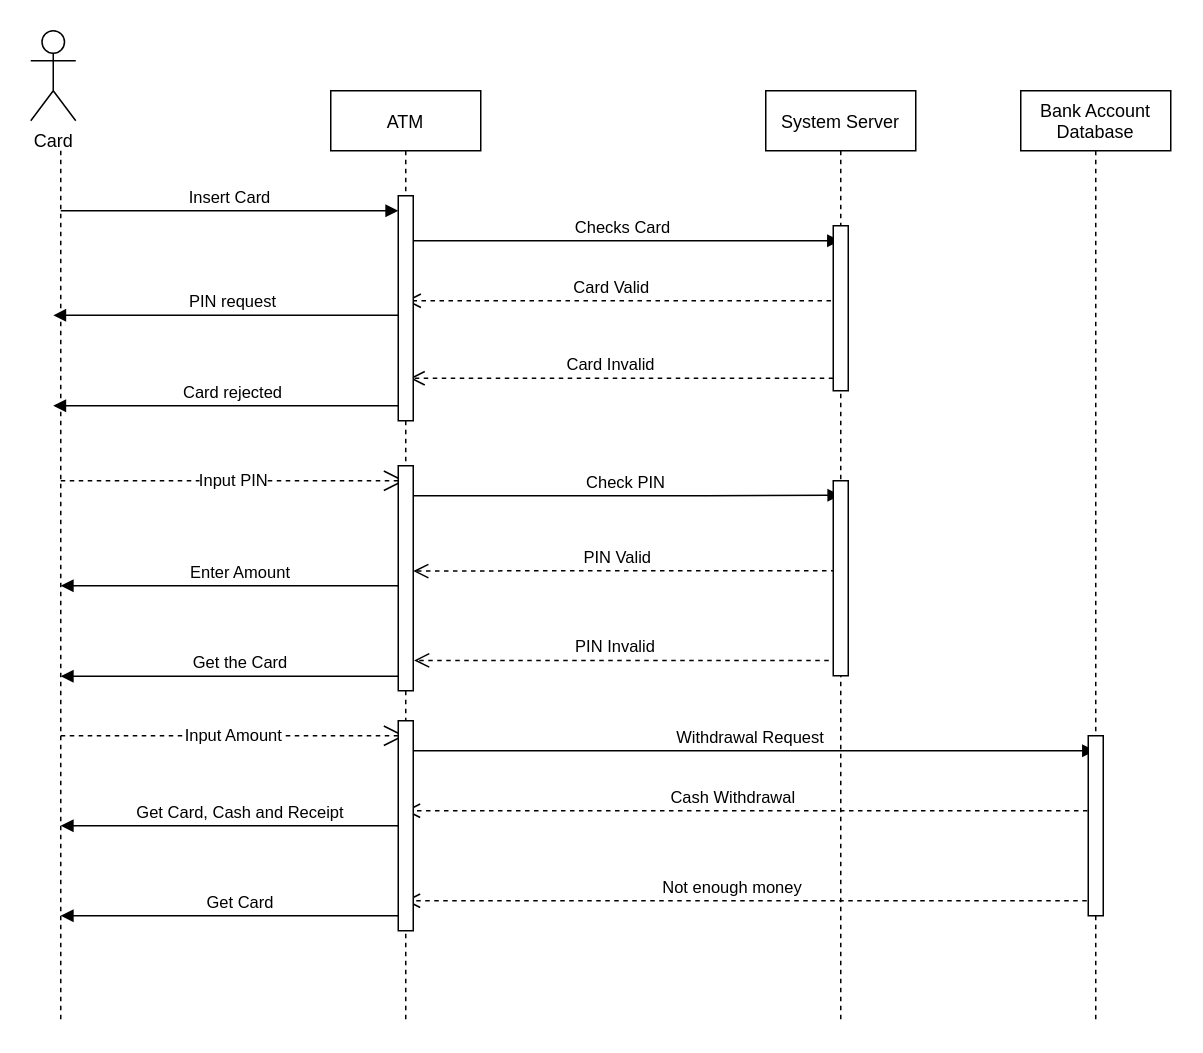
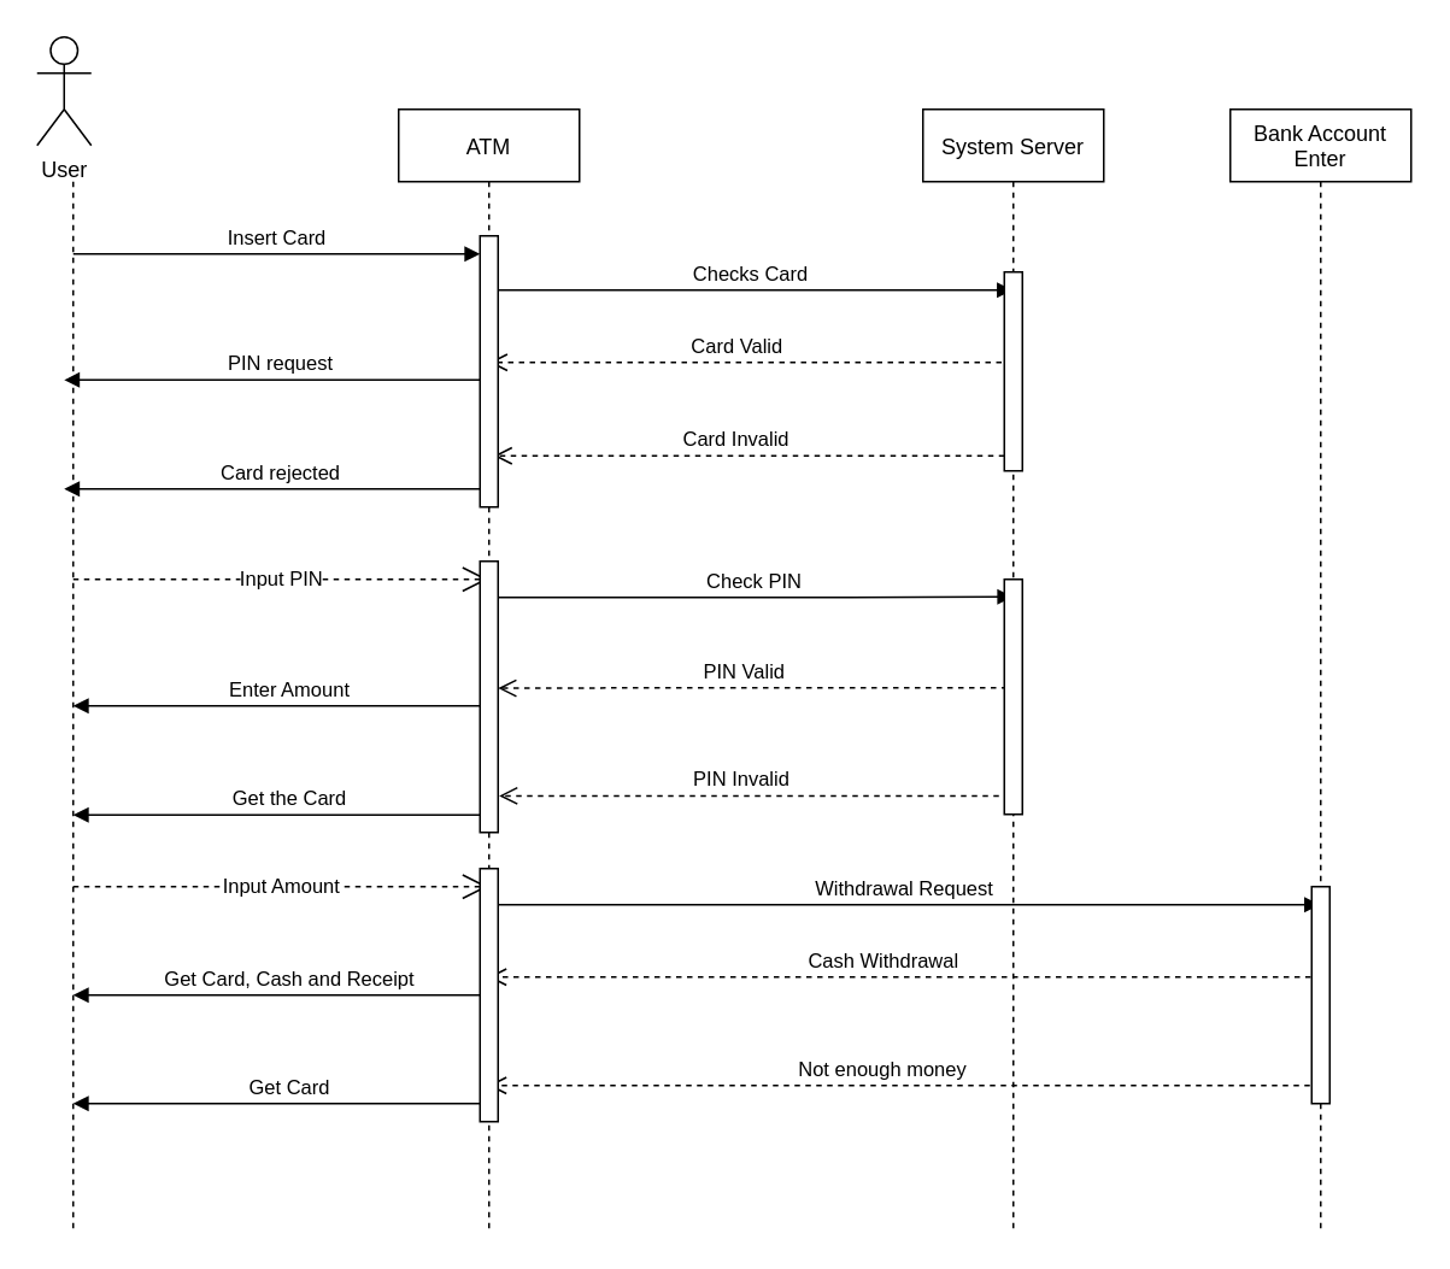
  <mxCell id="0" />
  <mxCell id="1" parent="0" />
  <mxCell id="2" value="Withdrawal Request" style="verticalAlign=bottom;endArrow=block;shadow=0;strokeWidth=1;" edge="1" parent="1" target="6"><mxGeometry relative="1" as="geometry"><mxPoint x="270" y="500" as="sourcePoint" /><mxPoint x="495" y="500" as="targetPoint" /></mxGeometry></mxCell>
  <mxCell id="3" value="Get Card" style="verticalAlign=bottom;endArrow=block;entryX=0;entryY=0;shadow=0;strokeWidth=1;" edge="1" parent="1"><mxGeometry x="-0.043" relative="1" as="geometry"><mxPoint x="270" y="610" as="sourcePoint" /><mxPoint x="40" y="610" as="targetPoint" /><Array as="points" /><mxPoint as="offset" /></mxGeometry></mxCell>
  <mxCell id="4" value="Not enough money" style="verticalAlign=bottom;endArrow=open;dashed=1;endSize=8;shadow=0;strokeWidth=1;exitX=0.5;exitY=0.871;exitDx=0;exitDy=0;exitPerimeter=0;" edge="1" parent="1" source="6" target="19"><mxGeometry x="0.051" relative="1" as="geometry"><mxPoint x="400" y="599.76" as="targetPoint" /><mxPoint x="682.43" y="599.76" as="sourcePoint" /><Array as="points" /><mxPoint as="offset" /></mxGeometry></mxCell>
  <mxCell id="5" value="Get Card, Cash and Receipt" style="verticalAlign=bottom;endArrow=block;entryX=0;entryY=0;shadow=0;strokeWidth=1;" edge="1" parent="1"><mxGeometry x="-0.043" relative="1" as="geometry"><mxPoint x="270" y="550" as="sourcePoint" /><mxPoint x="40" y="550" as="targetPoint" /><Array as="points" /><mxPoint as="offset" /></mxGeometry></mxCell>
- <mxCell id="6" value="Bank Account &#10;Database" style="shape=umlLifeline;perimeter=lifelinePerimeter;container=1;collapsible=0;recursiveResize=0;rounded=0;shadow=0;strokeWidth=1;" vertex="1" parent="1"><mxGeometry x="680" y="60" width="100" height="620" as="geometry" /></mxCell>
+ <mxCell id="6" value="Bank Account &#10;Enter" style="shape=umlLifeline;perimeter=lifelinePerimeter;container=1;collapsible=0;recursiveResize=0;rounded=0;shadow=0;strokeWidth=1;" vertex="1" parent="1"><mxGeometry x="680" y="60" width="100" height="620" as="geometry" /></mxCell>
  <mxCell id="7" value="Cash Withdrawal" style="verticalAlign=bottom;endArrow=open;dashed=1;endSize=8;shadow=0;strokeWidth=1;" edge="1" parent="6" target="19"><mxGeometry x="0.051" relative="1" as="geometry"><mxPoint x="-237.0" y="480.24" as="targetPoint" /><mxPoint x="50.5" y="480" as="sourcePoint" /><Array as="points"><mxPoint x="-149.0" y="480" /></Array><mxPoint as="offset" /></mxGeometry></mxCell>
  <mxCell id="8" value="" style="points=[];perimeter=orthogonalPerimeter;rounded=0;shadow=0;strokeWidth=1;" vertex="1" parent="6"><mxGeometry x="45" y="430" width="10" height="120" as="geometry" /></mxCell>
  <mxCell id="9" value="Input Amount" style="endArrow=open;endSize=12;dashed=1;html=1;rounded=0;" edge="1" parent="1" target="19"><mxGeometry width="160" relative="1" as="geometry"><mxPoint x="40" y="490" as="sourcePoint" /><mxPoint x="200" y="490" as="targetPoint" /><Array as="points"><mxPoint x="160" y="490" /></Array></mxGeometry></mxCell>
  <mxCell id="10" value="PIN Invalid" style="verticalAlign=bottom;endArrow=open;dashed=1;endSize=8;shadow=0;strokeWidth=1;entryX=0.757;entryY=0.811;entryDx=0;entryDy=0;entryPerimeter=0;" edge="1" parent="1"><mxGeometry x="0.051" relative="1" as="geometry"><mxPoint x="275.57" y="439.76" as="targetPoint" /><mxPoint x="558" y="439.76" as="sourcePoint" /><Array as="points" /><mxPoint as="offset" /></mxGeometry></mxCell>
  <mxCell id="11" value="Check PIN" style="verticalAlign=bottom;endArrow=block;shadow=0;strokeWidth=1;entryX=0.497;entryY=0.435;entryDx=0;entryDy=0;entryPerimeter=0;startArrow=none;" edge="1" parent="1" source="30" target="16"><mxGeometry relative="1" as="geometry"><mxPoint x="40" y="400" as="sourcePoint" /><mxPoint x="265" y="320" as="targetPoint" /><Array as="points"><mxPoint x="460" y="330" /></Array></mxGeometry></mxCell>
  <mxCell id="12" value="PIN Valid" style="verticalAlign=bottom;endArrow=open;dashed=1;endSize=8;shadow=0;strokeWidth=1;entryX=0.7;entryY=0.439;entryDx=0;entryDy=0;entryPerimeter=0;" edge="1" parent="1"><mxGeometry x="0.051" relative="1" as="geometry"><mxPoint x="275" y="380.24" as="targetPoint" /><mxPoint x="562.5" y="380" as="sourcePoint" /><Array as="points"><mxPoint x="363" y="380" /></Array><mxPoint as="offset" /></mxGeometry></mxCell>
  <mxCell id="13" value="Card Invalid" style="verticalAlign=bottom;endArrow=open;dashed=1;endSize=8;shadow=0;strokeWidth=1;entryX=0.757;entryY=0.811;entryDx=0;entryDy=0;entryPerimeter=0;" edge="1" parent="1" source="17" target="21"><mxGeometry x="0.051" relative="1" as="geometry"><mxPoint x="280" y="220" as="targetPoint" /><mxPoint x="564.5" y="220" as="sourcePoint" /><Array as="points" /><mxPoint as="offset" /></mxGeometry></mxCell>
  <mxCell id="14" value="Card Valid" style="verticalAlign=bottom;endArrow=open;dashed=1;endSize=8;shadow=0;strokeWidth=1;" parent="1" source="16" edge="1"><mxGeometry x="0.051" relative="1" as="geometry"><mxPoint x="270" y="200" as="targetPoint" /><mxPoint x="520" y="261" as="sourcePoint" /><Array as="points"><mxPoint x="360" y="200" /></Array><mxPoint as="offset" /></mxGeometry></mxCell>
  <mxCell id="15" value="Checks Card" style="verticalAlign=bottom;endArrow=block;shadow=0;strokeWidth=1;" parent="1" target="16" edge="1"><mxGeometry relative="1" as="geometry"><mxPoint x="270" y="160" as="sourcePoint" /><mxPoint x="510" y="165" as="targetPoint" /><Array as="points"><mxPoint x="400" y="160" /></Array></mxGeometry></mxCell>
  <mxCell id="16" value="System Server" style="shape=umlLifeline;perimeter=lifelinePerimeter;container=1;collapsible=0;recursiveResize=0;rounded=0;shadow=0;strokeWidth=1;" parent="1" vertex="1"><mxGeometry x="510" y="60" width="100" height="620" as="geometry" /></mxCell>
  <mxCell id="17" value="" style="points=[];perimeter=orthogonalPerimeter;rounded=0;shadow=0;strokeWidth=1;" parent="16" vertex="1"><mxGeometry x="45" y="90" width="10" height="110" as="geometry" /></mxCell>
  <mxCell id="18" value="" style="points=[];perimeter=orthogonalPerimeter;rounded=0;shadow=0;strokeWidth=1;" vertex="1" parent="16"><mxGeometry x="45" y="260" width="10" height="130" as="geometry" /></mxCell>
  <mxCell id="19" value="ATM" style="shape=umlLifeline;perimeter=lifelinePerimeter;container=1;collapsible=0;recursiveResize=0;rounded=0;shadow=0;strokeWidth=1;" parent="1" vertex="1"><mxGeometry x="220" y="60" width="100" height="620" as="geometry" /></mxCell>
  <mxCell id="20" value="Card rejected" style="verticalAlign=bottom;endArrow=block;entryX=0;entryY=0;shadow=0;strokeWidth=1;" edge="1" parent="19"><mxGeometry x="-0.043" relative="1" as="geometry"><mxPoint x="45" y="210" as="sourcePoint" /><mxPoint x="-185" y="210" as="targetPoint" /><Array as="points" /><mxPoint as="offset" /></mxGeometry></mxCell>
  <mxCell id="21" value="" style="points=[];perimeter=orthogonalPerimeter;rounded=0;shadow=0;strokeWidth=1;" parent="19" vertex="1"><mxGeometry x="45" y="70" width="10" height="150" as="geometry" /></mxCell>
  <mxCell id="22" value="" style="points=[];perimeter=orthogonalPerimeter;rounded=0;shadow=0;strokeWidth=1;" vertex="1" parent="19"><mxGeometry x="45" y="420" width="10" height="140" as="geometry" /></mxCell>
- <mxCell id="23" value="Card" style="shape=umlActor;verticalLabelPosition=bottom;verticalAlign=top;html=1;outlineConnect=0;" vertex="1" parent="1"><mxGeometry x="20" y="20" width="30" height="60" as="geometry" /></mxCell>
+ <mxCell id="23" value="User" style="shape=umlActor;verticalLabelPosition=bottom;verticalAlign=top;html=1;outlineConnect=0;" vertex="1" parent="1"><mxGeometry x="20" y="20" width="30" height="60" as="geometry" /></mxCell>
  <mxCell id="24" value="" style="endArrow=none;dashed=1;html=1;rounded=0;" edge="1" parent="1"><mxGeometry width="50" height="50" relative="1" as="geometry"><mxPoint x="40" y="100" as="sourcePoint" /><mxPoint x="40" y="680" as="targetPoint" /></mxGeometry></mxCell>
  <mxCell id="25" value="Insert Card" style="verticalAlign=bottom;endArrow=block;shadow=0;strokeWidth=1;" edge="1" parent="1"><mxGeometry relative="1" as="geometry"><mxPoint x="40" y="140" as="sourcePoint" /><mxPoint x="265" y="140" as="targetPoint" /></mxGeometry></mxCell>
  <mxCell id="26" value="PIN request" style="verticalAlign=bottom;endArrow=block;entryX=0;entryY=0;shadow=0;strokeWidth=1;" edge="1" parent="1"><mxGeometry x="-0.043" relative="1" as="geometry"><mxPoint x="265" y="209.71" as="sourcePoint" /><mxPoint x="35" y="209.71" as="targetPoint" /><Array as="points" /><mxPoint as="offset" /></mxGeometry></mxCell>
  <mxCell id="27" value="Input PIN" style="endArrow=open;endSize=12;dashed=1;html=1;rounded=0;" edge="1" parent="1" target="19"><mxGeometry width="160" relative="1" as="geometry"><mxPoint x="40" y="320" as="sourcePoint" /><mxPoint x="200" y="320" as="targetPoint" /><Array as="points"><mxPoint x="160" y="320" /></Array></mxGeometry></mxCell>
  <mxCell id="28" value="Get the Card" style="verticalAlign=bottom;endArrow=block;entryX=0;entryY=0;shadow=0;strokeWidth=1;" edge="1" parent="1"><mxGeometry x="-0.043" relative="1" as="geometry"><mxPoint x="270" y="450.29" as="sourcePoint" /><mxPoint x="40" y="450.29" as="targetPoint" /><Array as="points" /><mxPoint as="offset" /></mxGeometry></mxCell>
  <mxCell id="29" value="Enter Amount" style="verticalAlign=bottom;endArrow=block;entryX=0;entryY=0;shadow=0;strokeWidth=1;" edge="1" parent="1"><mxGeometry x="-0.043" relative="1" as="geometry"><mxPoint x="270" y="390" as="sourcePoint" /><mxPoint x="40" y="390" as="targetPoint" /><Array as="points" /><mxPoint as="offset" /></mxGeometry></mxCell>
  <mxCell id="30" value="" style="points=[];perimeter=orthogonalPerimeter;rounded=0;shadow=0;strokeWidth=1;" vertex="1" parent="1"><mxGeometry x="265" y="310" width="10" height="150" as="geometry" /></mxCell>
  <mxCell id="31" value="" style="verticalAlign=bottom;endArrow=none;shadow=0;strokeWidth=1;entryX=0.497;entryY=0.435;entryDx=0;entryDy=0;entryPerimeter=0;" edge="1" parent="1" source="19" target="30"><mxGeometry relative="1" as="geometry"><mxPoint x="269.929" y="330" as="sourcePoint" /><mxPoint x="559.7" y="329.7" as="targetPoint" /><Array as="points" /></mxGeometry></mxCell>
